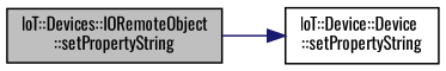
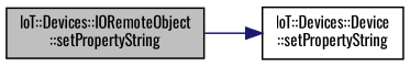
  digraph {
    rankdir=LR
    fontname=Oswald
    node [color=black fontname=Oswald fontsize=10 shape=record style=filled]
    n1 [fillcolor=grey75 fontcolor=black height=0.2 label="IoT::Devices::IORemoteObject\l::setPropertyString" width=0.4]
-   n2 [fillcolor=white height=0.2 label="IoT::Device::Device\l::setPropertyString" width=0.4]
+   n2 [fillcolor=white height=0.2 label="IoT::Devices::Device\l::setPropertyString" width=0.4]
    n1 -> n2 [color=midnightblue fontname=Oswald fontsize=10 labelfontname=Helvetica labelfontsize=10 style=solid]
  }
